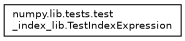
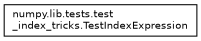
  digraph {
    rankdir=LR
-   n1 [color=black fillcolor=white fontname=Helvetica fontsize=10 height=0.2 label="numpy.lib.tests.test\l_index_lib.TestIndexExpression" shape=record style=filled width=0.4]
+   n1 [color=black fillcolor=white fontname=Helvetica fontsize=10 height=0.2 label="numpy.lib.tests.test\l_index_tricks.TestIndexExpression" shape=record style=filled width=0.4]
  }
